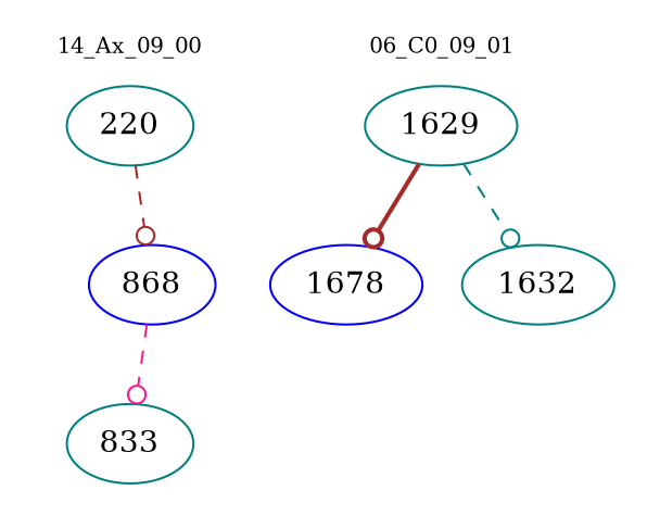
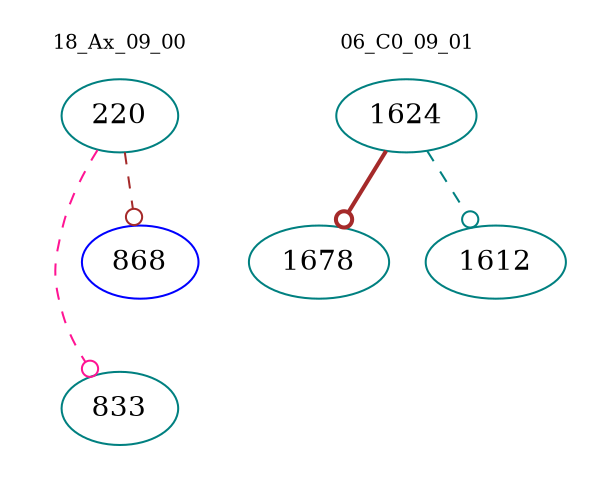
  digraph {
    node [color=teal]
    edge [arrowhead=odot color=brown style=dashed]
    n1 [label=220]
    n2 [label=833]
    n3 [color=blue label=868]
-   n4 [label=1629]
-   n5 [color=blue label=1678]
-   n6 [label=1632]
+   n4 [label=1624]
+   n5 [label=1678]
+   n6 [label=1612]
    subgraph cluster_1 {
      color=white
      fontsize=10
-     label="14_Ax_09_00"
+     label="18_Ax_09_00"
      n1
      n2
      n3
    }
    subgraph cluster_2 {
      color=white
      fontsize=10
      label="06_C0_09_01"
      n4
      n5
      n6
    }
-   n3 -> n2 [color=deeppink]
+   n1 -> n2 [color=deeppink]
    n1 -> n3
    n4 -> n5 [style=bold]
    n4 -> n6 [color=teal]
  }
